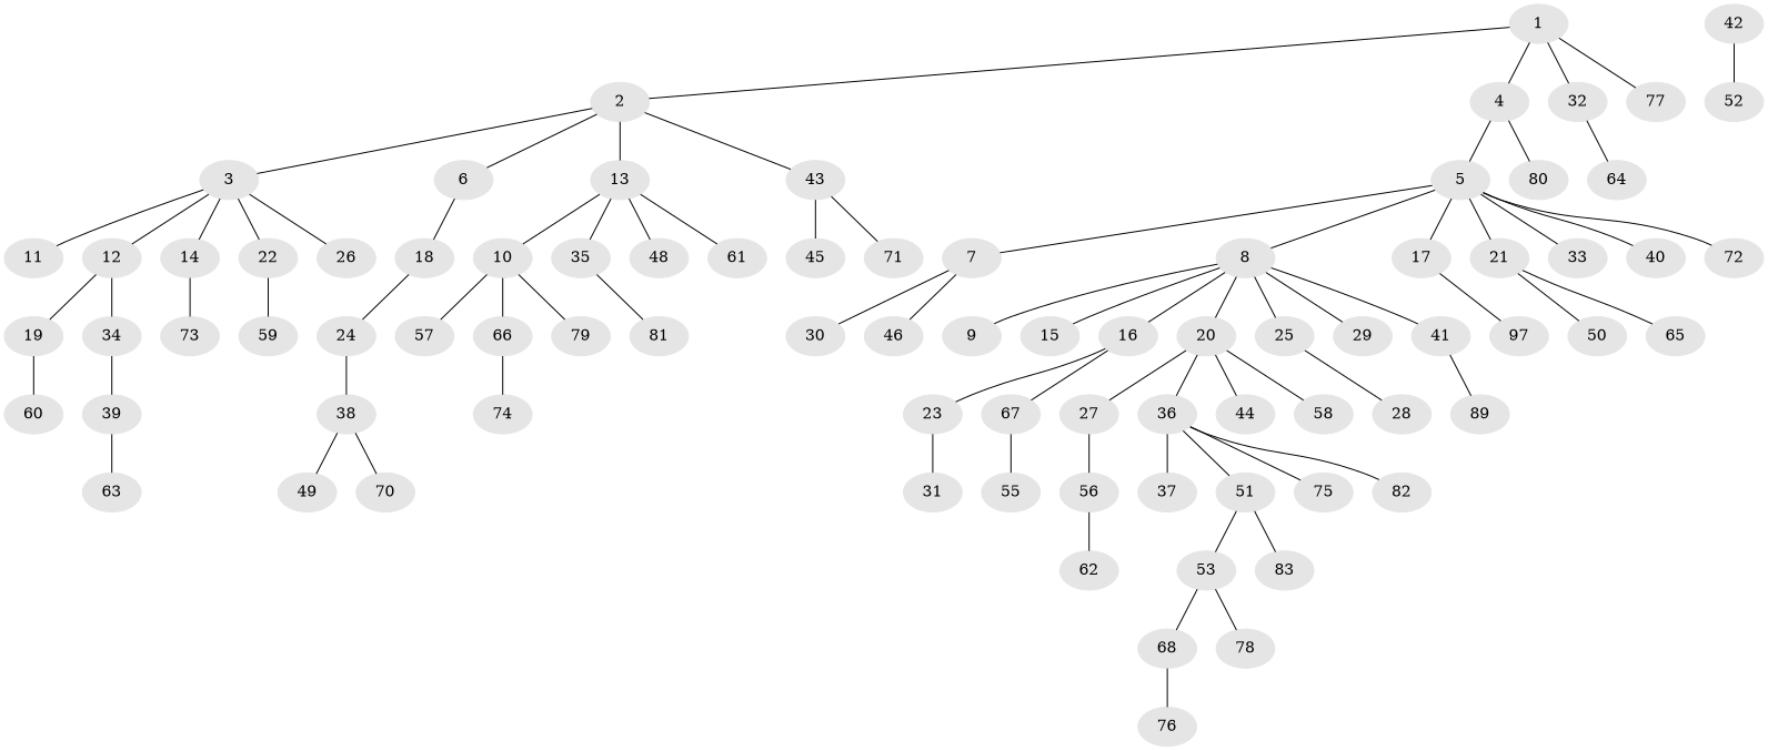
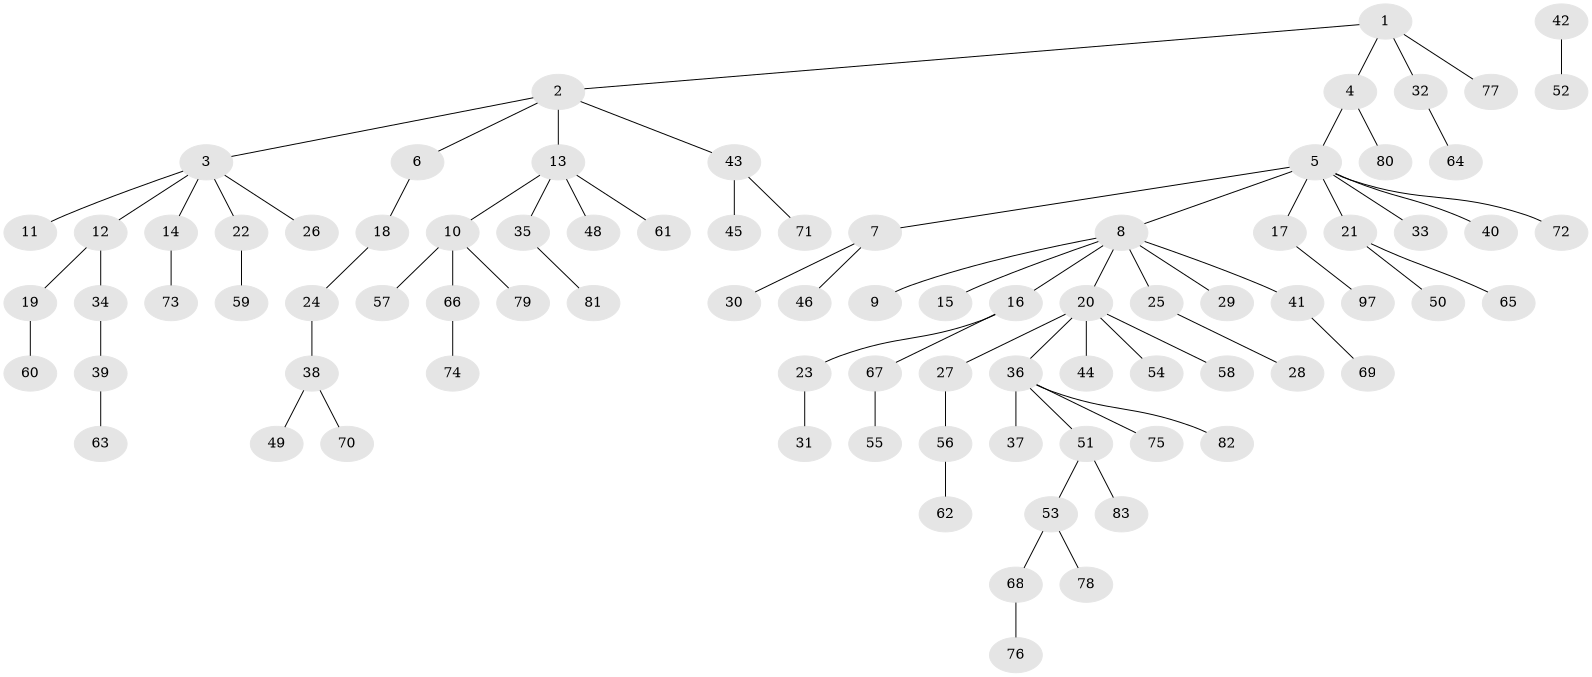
  graph {
    node [color=gray90 style=filled]
    1
    2
    4
    32
    77
    3
    6
    13
    43
    5
    80
    64
    11
    12
    14
    22
    26
    18
    10
    57
    66
    79
    35
    48
    61
    45
    71
    19
    34
    73
    59
    7
    8
    17
    21
    33
    40
    72
    30
    46
    9
    15
    16
    20
    25
    29
    41
    n48 [label=97]
    50
    65
    24
    23
    67
    27
    36
    44
+   54
    58
    28
-   69 [label=89]
+   69
    74
    60
    39
    81
    31
    55
    38
    56
    37
    51
    75
    82
    49
    70
    42
    52
    62
    63
    53
    83
    68
    78
    76
    1 -- 2
    1 -- 4
    1 -- 32
    1 -- 77
    2 -- 3
    2 -- 6
    2 -- 13
    2 -- 43
    4 -- 5
    4 -- 80
    32 -- 64
    3 -- 11
    3 -- 12
    3 -- 14
    3 -- 22
    3 -- 26
    6 -- 18
    13 -- 10
    13 -- 35
    13 -- 48
    13 -- 61
    43 -- 45
    43 -- 71
    5 -- 7
    5 -- 8
    5 -- 17
    5 -- 21
    5 -- 33
    5 -- 40
    5 -- 72
    12 -- 19
    12 -- 34
    14 -- 73
    22 -- 59
    18 -- 24
    10 -- 57
    10 -- 66
    10 -- 79
    66 -- 74
    35 -- 81
    19 -- 60
    34 -- 39
    7 -- 30
    7 -- 46
    8 -- 9
    8 -- 15
    8 -- 16
    8 -- 20
    8 -- 25
    8 -- 29
    8 -- 41
    17 -- n48
    21 -- 50
    21 -- 65
    16 -- 23
    16 -- 67
    20 -- 27
    20 -- 36
    20 -- 44
+   20 -- 54
    20 -- 58
    25 -- 28
    41 -- 69
    24 -- 38
    23 -- 31
    67 -- 55
    27 -- 56
    36 -- 37
    36 -- 51
    36 -- 75
    36 -- 82
    39 -- 63
    38 -- 49
    38 -- 70
    56 -- 62
    51 -- 53
    51 -- 83
    42 -- 52
    53 -- 68
    53 -- 78
    68 -- 76
  }
